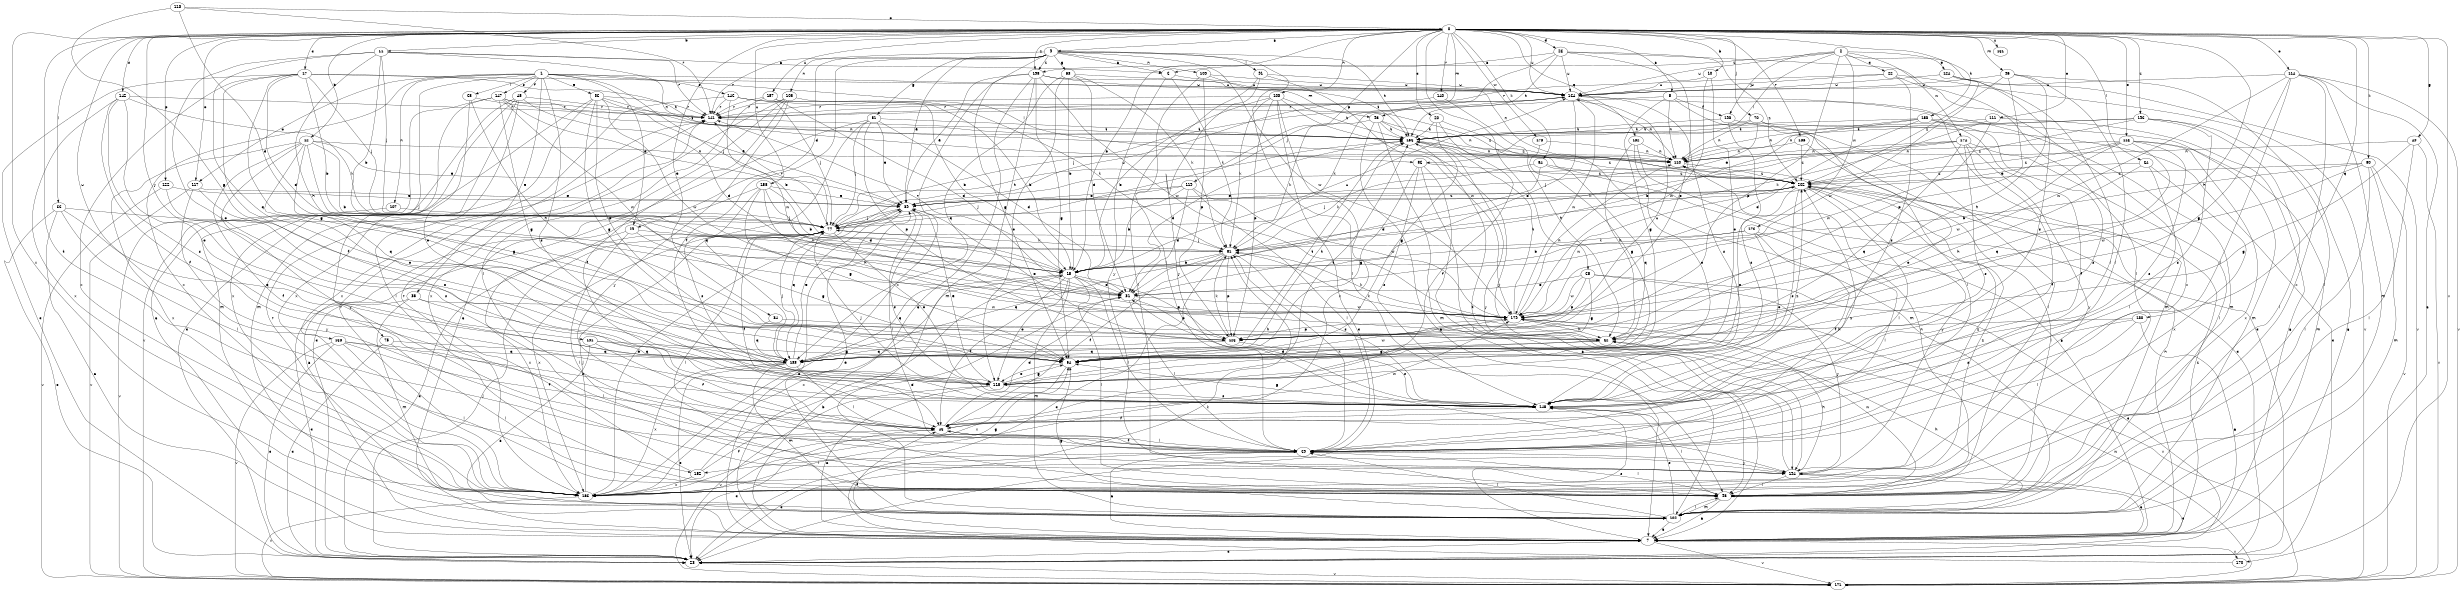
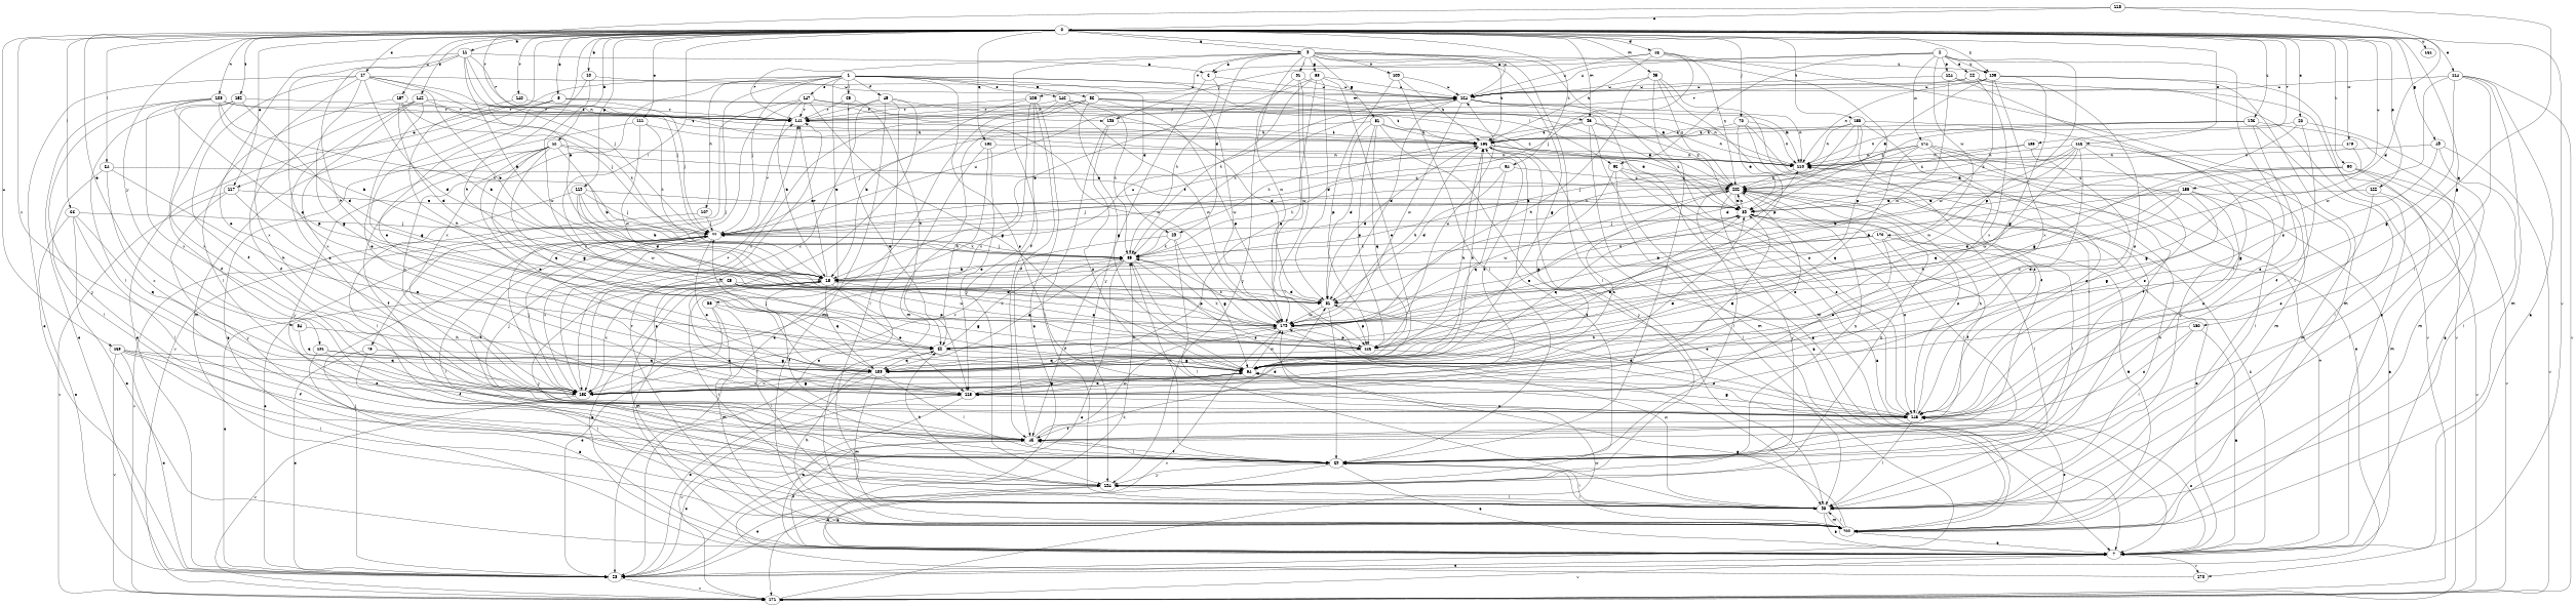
  strict digraph {
    fontname="DejaVu Sans"
    node [fontname="DejaVu Sans"]
    edge [fontname="DejaVu Sans"]
    n1 [label=9]
    0
    5
    10
    11
    12
    15
    17
    20
    26
    34
    49
    62
    64
    65
    66
    70
    80
    84
    95
    98
    103
    111
    114
    116
    117
    119
    122
    130
    132
    135
    140
    142
    152
    153
    157
    158
    161
    163
    164
    170
    173
    186
    191
    196
    198
    29
    6
    39
    46
    51
    53
    54
    91
    93
    108
    109
    141
    156
    179
    77
    193
    23
-   102
+   102 [label=702]
    110
    118
    133
    194
    69
    126
    31
    202
    171
-   85 [label=81]
+   85
    7
    113
    148
    1
    36
    38
    45
    68
    75
    86
    107
    146
    147
    2
    22
    124
    174
    176
    n1 -> 198 [label=z]
    n1 -> 29 [label=d]
    n1 -> 6 [label=a]
    n1 -> 39 [label=e]
    n1 -> 46 [label=f]
    n1 -> 51 [label=g]
    n1 -> 53 [label=g]
    n1 -> 54 [label=g]
    n1 -> 91 [label=l]
    n1 -> 93 [label=l]
    n1 -> 108 [label=n]
    n1 -> 109 [label=n]
    n1 -> 141 [label=r]
    n1 -> 156 [label=t]
    n1 -> 179 [label=w]
    0 -> n1 [label=a]
    0 -> 5 [label=a]
    0 -> 10 [label=b]
    0 -> 11 [label=b]
    0 -> 12 [label=b]
    0 -> 15 [label=b]
    0 -> 17 [label=c]
    0 -> 20 [label=c]
    0 -> 26 [label=d]
    0 -> 34 [label=e]
    0 -> 49 [label=g]
    0 -> 62 [label=h]
    0 -> 64 [label=i]
    0 -> 65 [label=i]
    0 -> 66 [label=i]
    0 -> 70 [label=j]
    0 -> 80 [label=k]
    0 -> 84 [label=k]
    0 -> 95 [label=m]
    0 -> 98 [label=m]
    0 -> 103 [label=n]
    0 -> 111 [label=o]
    0 -> 114 [label=o]
    0 -> 116 [label=o]
    0 -> 117 [label=o]
    0 -> 119 [label=p]
    0 -> 122 [label=p]
    0 -> 130 [label=q]
    0 -> 132 [label=q]
    0 -> 135 [label=r]
    0 -> 140 [label=r]
    0 -> 142 [label=s]
    0 -> 152 [label=t]
    0 -> 153 [label=t]
    0 -> 157 [label=u]
    0 -> 158 [label=u]
    0 -> 161 [label=u]
    0 -> 163 [label=u]
    0 -> 164 [label=u]
    0 -> 170 [label=v]
    0 -> 173 [label=w]
    0 -> 186 [label=x]
    0 -> 191 [label=y]
    0 -> 196 [label=z]
    0 -> 198 [label=z]
    5 -> 54 [label=g]
    5 -> 77 [label=j]
    5 -> 193 [label=f]
    5 -> 23 [label=c]
    5 -> 102 [label=m]
    5 -> 110 [label=n]
    10 -> 164 [label=u]
    10 -> 179 [label=w]
    10 -> 118 [label=o]
    11 -> 15 [label=b]
    11 -> 62 [label=h]
    11 -> 6 [label=a]
    11 -> 141 [label=r]
    11 -> 77 [label=j]
    11 -> 110 [label=n]
    11 -> 118 [label=o]
    11 -> 133 [label=q]
    12 -> 15 [label=b]
    12 -> 186 [label=x]
    12 -> 39 [label=e]
    12 -> 54 [label=g]
    12 -> 110 [label=n]
    12 -> 118 [label=o]
    12 -> 133 [label=q]
    12 -> 194 [label=y]
    12 -> 69 [label=f]
    15 -> 164 [label=u]
    15 -> 186 [label=x]
    15 -> 46 [label=f]
    15 -> 93 [label=l]
    15 -> 141 [label=r]
    15 -> 102 [label=m]
    15 -> 118 [label=o]
    15 -> 133 [label=q]
    15 -> 69 [label=i]
    15 -> 126 [label=p]
    15 -> 31 [label=d]
    17 -> 15 [label=b]
    17 -> 164 [label=u]
    17 -> 186 [label=x]
    17 -> 46 [label=f]
    17 -> 54 [label=g]
    17 -> 156 [label=t]
    17 -> 77 [label=j]
    17 -> 23 [label=c]
    17 -> 31 [label=d]
    20 -> 46 [label=f]
    20 -> 54 [label=g]
    20 -> 156 [label=t]
    20 -> 102 [label=m]
    26 -> 164 [label=u]
    26 -> 6 [label=a]
    26 -> 93 [label=l]
    26 -> 156 [label=t]
    26 -> 77 [label=j]
    26 -> 126 [label=p]
    26 -> 202 [label=z]
    34 -> 62 [label=h]
    34 -> 133 [label=q]
    49 -> 54 [label=g]
    49 -> 93 [label=l]
    49 -> 110 [label=n]
    49 -> 171 [label=v]
    62 -> 54 [label=g]
    62 -> 133 [label=q]
    62 -> 85 [label=k]
    64 -> 62 [label=h]
    64 -> 186 [label=x]
    64 -> 69 [label=i]
    64 -> 202 [label=z]
    65 -> 54 [label=g]
    65 -> 179 [label=w]
    65 -> 23 [label=c]
    65 -> 194 [label=y]
    65 -> 126 [label=p]
    65 -> 31 [label=d]
    66 -> 77 [label=j]
    66 -> 23 [label=c]
    66 -> 133 [label=q]
    66 -> 69 [label=i]
    66 -> 7 [label=a]
    70 -> 39 [label=e]
    70 -> 156 [label=t]
    70 -> 23 [label=c]
    70 -> 110 [label=n]
    70 -> 69 [label=i]
    80 -> 15 [label=b]
    80 -> 93 [label=l]
    80 -> 179 [label=w]
    80 -> 102 [label=m]
    80 -> 202 [label=z]
    80 -> 171 [label=v]
    84 -> 133 [label=q]
    84 -> 31 [label=d]
    84 -> 202 [label=z]
    84 -> 85 [label=k]
    95 -> 62 [label=h]
    95 -> 164 [label=u]
    95 -> 93 [label=l]
    95 -> 69 [label=i]
    95 -> 126 [label=p]
    95 -> 202 [label=z]
    98 -> 156 [label=t]
    98 -> 102 [label=m]
    98 -> 110 [label=n]
    98 -> 202 [label=z]
    98 -> 85 [label=k]
    98 -> 7 [label=a]
    103 -> 15 [label=b]
    103 -> 186 [label=x]
    103 -> 141 [label=r]
    103 -> 156 [label=t]
    103 -> 23 [label=c]
    103 -> 194 [label=y]
    103 -> 126 [label=p]
    103 -> 85 [label=k]
    111 -> 156 [label=t]
    111 -> 179 [label=w]
    111 -> 85 [label=k]
    111 -> 7 [label=a]
    114 -> 164 [label=u]
-   114 -> 186 [label=x]
    114 -> 54 [label=g]
    114 -> 179 [label=w]
    114 -> 102 [label=m]
    114 -> 69 [label=i]
    114 -> 171 [label=v]
    114 -> 7 [label=a]
    116 -> 186 [label=x]
    116 -> 39 [label=e]
    116 -> 179 [label=w]
    116 -> 102 [label=m]
    116 -> 110 [label=n]
    116 -> 133 [label=q]
    116 -> 202 [label=z]
    116 -> 148 [label=s]
    117 -> 39 [label=e]
    117 -> 118 [label=o]
    117 -> 194 [label=y]
    117 -> 171 [label=v]
    119 -> 15 [label=b]
    119 -> 39 [label=e]
    119 -> 179 [label=w]
    119 -> 77 [label=j]
    119 -> 69 [label=i]
    119 -> 31 [label=d]
    122 -> 39 [label=e]
    122 -> 171 [label=v]
    122 -> 148 [label=s]
    130 -> 62 [label=h]
    130 -> 69 [label=i]
    130 -> 7 [label=a]
    130 -> 148 [label=s]
    132 -> 62 [label=h]
    132 -> 23 [label=c]
    132 -> 110 [label=n]
    132 -> 118 [label=o]
    135 -> 110 [label=n]
    135 -> 118 [label=o]
    135 -> 202 [label=z]
    140 -> 62 [label=h]
    140 -> 141 [label=r]
    142 -> 186 [label=x]
    142 -> 46 [label=f]
    142 -> 141 [label=r]
    142 -> 118 [label=o]
    142 -> 85 [label=k]
    142 -> 148 [label=s]
    152 -> 186 [label=x]
    152 -> 46 [label=f]
    152 -> 141 [label=r]
-   69 -> 152 [label=i]
+   152 -> 69 [label=i]
    152 -> 31 [label=d]
    153 -> 15 [label=b]
    153 -> 46 [label=f]
    153 -> 156 [label=t]
    153 -> 102 [label=m]
    153 -> 110 [label=n]
    153 -> 31 [label=d]
    153 -> 148 [label=s]
    157 -> 15 [label=b]
    157 -> 141 [label=r]
    157 -> 77 [label=j]
    157 -> 69 [label=i]
    157 -> 31 [label=d]
    158 -> 15 [label=b]
    158 -> 62 [label=h]
    158 -> 39 [label=e]
    158 -> 54 [label=g]
    158 -> 31 [label=d]
    158 -> 7 [label=a]
    158 -> 148 [label=s]
    163 -> 46 [label=f]
    163 -> 93 [label=l]
    163 -> 23 [label=c]
    163 -> 133 [label=q]
    163 -> 171 [label=v]
    163 -> 148 [label=s]
    164 -> 141 [label=r]
    164 -> 179 [label=w]
    164 -> 102 [label=m]
    164 -> 110 [label=n]
    164 -> 31 [label=d]
    164 -> 85 [label=k]
    164 -> 148 [label=s]
    170 -> 85 [label=k]
    173 -> 54 [label=g]
    173 -> 110 [label=n]
    186 -> 39 [label=e]
    186 -> 54 [label=g]
    186 -> 141 [label=r]
    186 -> 77 [label=j]
    186 -> 202 [label=z]
    186 -> 171 [label=v]
    191 -> 46 [label=f]
    191 -> 54 [label=g]
    191 -> 133 [label=q]
    191 -> 7 [label=a]
    196 -> 93 [label=l]
    196 -> 156 [label=t]
    196 -> 110 [label=n]
    196 -> 202 [label=z]
    196 -> 7 [label=a]
    196 -> 148 [label=s]
    198 -> 164 [label=u]
    198 -> 186 [label=x]
    198 -> 39 [label=e]
    198 -> 54 [label=g]
    198 -> 179 [label=w]
    198 -> 102 [label=m]
    198 -> 110 [label=n]
    198 -> 7 [label=a]
    29 -> 186 [label=x]
    29 -> 54 [label=g]
    29 -> 93 [label=l]
    29 -> 85 [label=k]
    6 -> 164 [label=u]
    6 -> 194 [label=y]
    6 -> 85 [label=k]
    39 -> 77 [label=j]
    39 -> 133 [label=q]
    39 -> 69 [label=i]
    39 -> 202 [label=z]
    39 -> 7 [label=a]
    39 -> 148 [label=s]
    46 -> 179 [label=w]
    46 -> 23 [label=c]
    46 -> 69 [label=i]
    46 -> 31 [label=d]
    51 -> 39 [label=e]
    51 -> 156 [label=t]
    51 -> 77 [label=j]
    51 -> 23 [label=c]
    51 -> 133 [label=q]
    51 -> 126 [label=p]
    51 -> 31 [label=d]
    53 -> 15 [label=b]
    53 -> 164 [label=u]
    53 -> 118 [label=o]
    53 -> 133 [label=q]
    53 -> 31 [label=d]
    53 -> 85 [label=k]
    54 -> 186 [label=x]
    54 -> 156 [label=t]
    54 -> 179 [label=w]
    54 -> 118 [label=o]
    91 -> 164 [label=u]
    91 -> 93 [label=l]
    91 -> 179 [label=w]
    91 -> 194 [label=y]
    93 -> 179 [label=w]
    93 -> 102 [label=m]
    93 -> 110 [label=n]
    93 -> 69 [label=i]
    93 -> 7 [label=a]
    108 -> 15 [label=b]
    108 -> 186 [label=x]
    108 -> 46 [label=f]
    108 -> 141 [label=r]
    108 -> 194 [label=y]
    108 -> 7 [label=a]
    109 -> 164 [label=u]
    109 -> 156 [label=t]
    109 -> 69 [label=i]
    109 -> 126 [label=p]
    141 -> 156 [label=t]
    156 -> 110 [label=n]
    156 -> 194 [label=y]
    156 -> 31 [label=d]
    156 -> 202 [label=z]
    156 -> 7 [label=a]
    179 -> 62 [label=h]
    179 -> 156 [label=t]
    179 -> 110 [label=n]
    179 -> 126 [label=p]
    179 -> 171 [label=v]
    179 -> 85 [label=k]
    77 -> 164 [label=u]
    77 -> 186 [label=x]
    77 -> 46 [label=f]
    77 -> 93 [label=l]
    77 -> 141 [label=r]
    77 -> 156 [label=t]
    77 -> 23 [label=c]
    77 -> 118 [label=o]
    77 -> 85 [label=k]
    193 -> 93 [label=l]
    193 -> 156 [label=t]
    193 -> 148 [label=s]
    23 -> 77 [label=j]
    23 -> 171 [label=v]
    102 -> 62 [label=h]
    102 -> 39 [label=e]
    102 -> 54 [label=g]
    102 -> 93 [label=l]
    102 -> 141 [label=r]
    102 -> 69 [label=i]
    102 -> 7 [label=a]
    102 -> 148 [label=s]
    110 -> 202 [label=z]
    118 -> 39 [label=e]
    118 -> 54 [label=g]
    118 -> 156 [label=t]
    118 -> 171 [label=v]
    118 -> 7 [label=a]
    118 -> 148 [label=s]
    133 -> 186 [label=x]
    133 -> 39 [label=e]
    133 -> 156 [label=t]
    133 -> 77 [label=j]
    133 -> 23 [label=c]
    133 -> 102 [label=m]
    133 -> 69 [label=i]
    194 -> 62 [label=h]
    194 -> 93 [label=l]
    194 -> 156 [label=t]
    194 -> 23 [label=c]
    194 -> 202 [label=z]
    194 -> 7 [label=a]
    69 -> 46 [label=f]
    69 -> 23 [label=c]
    69 -> 194 [label=y]
    69 -> 202 [label=z]
    69 -> 85 [label=k]
    69 -> 7 [label=a]
    126 -> 164 [label=u]
    126 -> 39 [label=e]
    126 -> 133 [label=q]
    126 -> 85 [label=k]
    126 -> 148 [label=s]
    31 -> 179 [label=w]
    31 -> 69 [label=i]
    31 -> 126 [label=p]
    202 -> 39 [label=e]
    202 -> 93 [label=l]
    202 -> 179 [label=w]
    202 -> 77 [label=j]
    202 -> 118 [label=o]
    202 -> 194 [label=y]
    202 -> 69 [label=i]
    202 -> 148 [label=s]
    171 -> 179 [label=w]
    85 -> 15 [label=b]
    85 -> 46 [label=f]
    85 -> 77 [label=j]
    85 -> 23 [label=c]
    85 -> 133 [label=q]
    85 -> 126 [label=p]
    85 -> 148 [label=s]
    7 -> 15 [label=b]
    7 -> 170 [label=v]
    7 -> 46 [label=f]
    7 -> 23 [label=c]
    7 -> 110 [label=n]
    7 -> 202 [label=z]
    7 -> 171 [label=v]
    7 -> 148 [label=s]
    113 -> 0 [label=o]
    113 -> 54 [label=g]
    113 -> 141 [label=r]
    113 -> 31 [label=d]
    148 -> 46 [label=f]
    148 -> 54 [label=g]
    148 -> 93 [label=l]
    148 -> 77 [label=j]
    148 -> 31 [label=d]
    148 -> 202 [label=z]
    1 -> 98 [label=m]
    1 -> 117 [label=o]
    1 -> 186 [label=x]
    1 -> 29 [label=d]
    1 -> 77 [label=j]
    1 -> 148 [label=s]
    1 -> 36 [label=e]
    1 -> 38 [label=e]
    1 -> 45 [label=f]
    1 -> 68 [label=i]
    1 -> 75 [label=j]
    1 -> 86 [label=l]
    1 -> 107 [label=n]
    1 -> 146 [label=s]
    1 -> 147 [label=s]
    36 -> 39 [label=e]
    36 -> 54 [label=g]
    36 -> 141 [label=r]
    36 -> 179 [label=w]
    36 -> 23 [label=c]
    36 -> 102 [label=m]
    36 -> 110 [label=n]
    36 -> 126 [label=p]
    38 -> 93 [label=l]
    38 -> 179 [label=w]
    38 -> 23 [label=c]
    38 -> 102 [label=m]
    45 -> 186 [label=x]
    45 -> 93 [label=l]
    45 -> 141 [label=r]
    45 -> 102 [label=m]
    45 -> 31 [label=d]
    45 -> 7 [label=a]
    68 -> 62 [label=h]
    68 -> 141 [label=r]
    68 -> 118 [label=o]
    75 -> 93 [label=l]
    75 -> 23 [label=c]
    75 -> 133 [label=q]
    86 -> 54 [label=g]
    86 -> 93 [label=l]
    86 -> 202 [label=z]
    86 -> 7 [label=a]
    86 -> 148 [label=s]
    107 -> 77 [label=j]
    107 -> 171 [label=v]
    146 -> 186 [label=x]
    146 -> 141 [label=r]
    146 -> 179 [label=w]
    146 -> 202 [label=z]
    146 -> 85 [label=k]
    147 -> 15 [label=b]
    147 -> 186 [label=x]
    147 -> 54 [label=g]
    147 -> 141 [label=r]
    147 -> 156 [label=t]
    147 -> 179 [label=w]
    147 -> 171 [label=v]
    2 -> 164 [label=u]
    2 -> 198 [label=z]
    2 -> 193 [label=y]
    2 -> 126 [label=p]
    2 -> 148 [label=s]
    2 -> 86 [label=l]
    2 -> 22 [label=c]
    2 -> 124 [label=p]
    2 -> 174 [label=w]
    2 -> 176 [label=w]
    22 -> 164 [label=u]
    22 -> 186 [label=x]
    22 -> 141 [label=r]
    22 -> 171 [label=v]
    22 -> 148 [label=s]
    124 -> 164 [label=u]
    124 -> 179 [label=w]
    124 -> 69 [label=i]
    124 -> 171 [label=v]
    174 -> 46 [label=f]
    174 -> 93 [label=l]
    174 -> 77 [label=j]
    174 -> 110 [label=n]
    174 -> 133 [label=q]
    174 -> 194 [label=y]
    174 -> 85 [label=k]
    174 -> 148 [label=s]
    176 -> 15 [label=b]
    176 -> 46 [label=f]
    176 -> 118 [label=o]
    176 -> 69 [label=i]
    176 -> 85 [label=k]
  }
